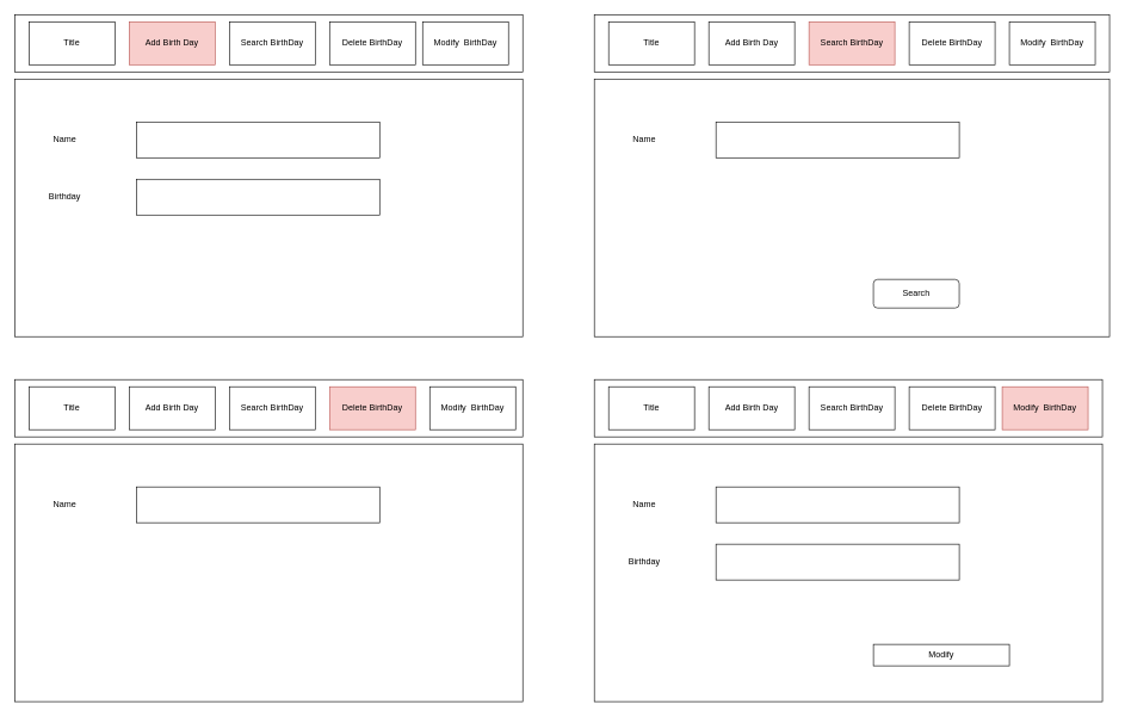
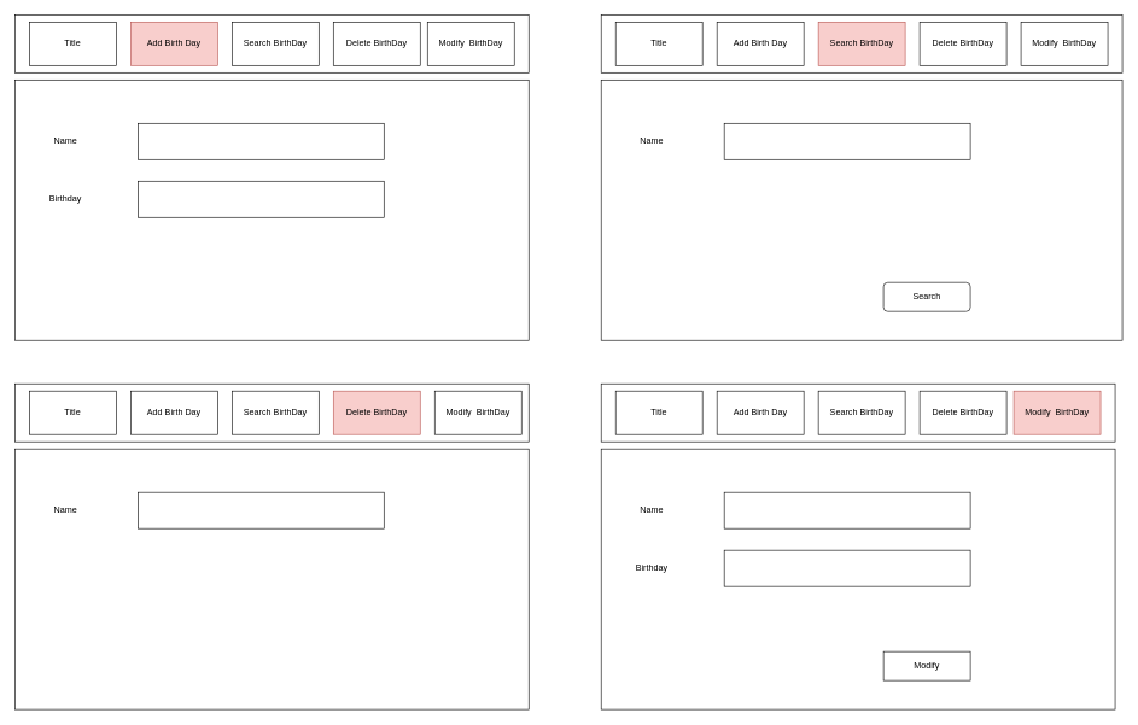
  <mxCell id="0" />
  <mxCell id="1" parent="0" />
  <mxCell id="2" value="" style="rounded=0;whiteSpace=wrap;html=1;" parent="1" vertex="1"><mxGeometry x="20" y="20" width="710" height="80" as="geometry" /></mxCell>
  <mxCell id="3" value="Title" style="rounded=0;whiteSpace=wrap;html=1;" parent="1" vertex="1"><mxGeometry x="40" y="30" width="120" height="60" as="geometry" /></mxCell>
  <mxCell id="4" value="Add Birth Day" style="rounded=0;whiteSpace=wrap;html=1;fillColor=#f8cecc;strokeColor=#b85450;" parent="1" vertex="1"><mxGeometry x="180" y="30" width="120" height="60" as="geometry" /></mxCell>
  <mxCell id="5" value="Search BirthDay" style="rounded=0;whiteSpace=wrap;html=1;" parent="1" vertex="1"><mxGeometry x="320" y="30" width="120" height="60" as="geometry" /></mxCell>
  <mxCell id="6" value="" style="rounded=0;whiteSpace=wrap;html=1;" parent="1" vertex="1"><mxGeometry x="20" y="110" width="710" height="360" as="geometry" /></mxCell>
  <mxCell id="7" value="" style="rounded=0;whiteSpace=wrap;html=1;" parent="1" vertex="1"><mxGeometry x="190" y="170" width="340" height="50" as="geometry" /></mxCell>
  <mxCell id="8" value="Name" style="text;html=1;strokeColor=none;fillColor=none;align=center;verticalAlign=middle;whiteSpace=wrap;rounded=0;" parent="1" vertex="1"><mxGeometry x="70" y="185" width="40" height="20" as="geometry" /></mxCell>
  <mxCell id="9" value="" style="rounded=0;whiteSpace=wrap;html=1;" parent="1" vertex="1"><mxGeometry x="190" y="250" width="340" height="50" as="geometry" /></mxCell>
  <mxCell id="10" value="Birthday" style="text;html=1;strokeColor=none;fillColor=none;align=center;verticalAlign=middle;whiteSpace=wrap;rounded=0;" parent="1" vertex="1"><mxGeometry x="70" y="265" width="40" height="20" as="geometry" /></mxCell>
  <mxCell id="11" value="" style="rounded=0;whiteSpace=wrap;html=1;" parent="1" vertex="1"><mxGeometry x="830" y="20" width="720" height="80" as="geometry" /></mxCell>
  <mxCell id="12" value="Title" style="rounded=0;whiteSpace=wrap;html=1;" parent="1" vertex="1"><mxGeometry x="850" y="30" width="120" height="60" as="geometry" /></mxCell>
  <mxCell id="13" value="Add Birth Day" style="rounded=0;whiteSpace=wrap;html=1;" parent="1" vertex="1"><mxGeometry x="990" y="30" width="120" height="60" as="geometry" /></mxCell>
  <mxCell id="14" value="Search BirthDay" style="rounded=0;whiteSpace=wrap;html=1;fillColor=#f8cecc;strokeColor=#b85450;" parent="1" vertex="1"><mxGeometry x="1130" y="30" width="120" height="60" as="geometry" /></mxCell>
  <mxCell id="15" value="" style="rounded=0;whiteSpace=wrap;html=1;" parent="1" vertex="1"><mxGeometry x="830" y="110" width="720" height="360" as="geometry" /></mxCell>
  <mxCell id="16" value="" style="rounded=0;whiteSpace=wrap;html=1;" parent="1" vertex="1"><mxGeometry x="1000" y="170" width="340" height="50" as="geometry" /></mxCell>
  <mxCell id="17" value="Name" style="text;html=1;strokeColor=none;fillColor=none;align=center;verticalAlign=middle;whiteSpace=wrap;rounded=0;" parent="1" vertex="1"><mxGeometry x="880" y="185" width="40" height="20" as="geometry" /></mxCell>
  <mxCell id="18" value="Search" style="whiteSpace=wrap;html=1;rounded=1;" parent="1" vertex="1"><mxGeometry x="1220" y="390" width="120" height="40" as="geometry" /></mxCell>
  <mxCell id="19" value="Delete BirthDay" style="rounded=0;whiteSpace=wrap;html=1;" parent="1" vertex="1"><mxGeometry x="460" y="30" width="120" height="60" as="geometry" /></mxCell>
  <mxCell id="20" value="Delete BirthDay" style="rounded=0;whiteSpace=wrap;html=1;" parent="1" vertex="1"><mxGeometry x="1270" y="30" width="120" height="60" as="geometry" /></mxCell>
  <mxCell id="21" value="" style="rounded=0;whiteSpace=wrap;html=1;" parent="1" vertex="1"><mxGeometry x="20" y="530" width="710" height="80" as="geometry" /></mxCell>
  <mxCell id="22" value="Title" style="rounded=0;whiteSpace=wrap;html=1;" parent="1" vertex="1"><mxGeometry x="40" y="540" width="120" height="60" as="geometry" /></mxCell>
  <mxCell id="23" value="Add Birth Day" style="rounded=0;whiteSpace=wrap;html=1;" parent="1" vertex="1"><mxGeometry x="180" y="540" width="120" height="60" as="geometry" /></mxCell>
  <mxCell id="24" value="Search BirthDay" style="rounded=0;whiteSpace=wrap;html=1;" parent="1" vertex="1"><mxGeometry x="320" y="540" width="120" height="60" as="geometry" /></mxCell>
  <mxCell id="25" value="" style="rounded=0;whiteSpace=wrap;html=1;" parent="1" vertex="1"><mxGeometry x="20" y="620" width="710" height="360" as="geometry" /></mxCell>
  <mxCell id="26" value="" style="rounded=0;whiteSpace=wrap;html=1;" parent="1" vertex="1"><mxGeometry x="190" y="680" width="340" height="50" as="geometry" /></mxCell>
  <mxCell id="27" value="Name" style="text;html=1;strokeColor=none;fillColor=none;align=center;verticalAlign=middle;whiteSpace=wrap;rounded=0;" parent="1" vertex="1"><mxGeometry x="70" y="695" width="40" height="20" as="geometry" /></mxCell>
  <mxCell id="28" value="Delete BirthDay" style="rounded=0;whiteSpace=wrap;html=1;fillColor=#f8cecc;strokeColor=#b85450;" parent="1" vertex="1"><mxGeometry x="460" y="540" width="120" height="60" as="geometry" /></mxCell>
  <mxCell id="29" value="Modify&amp;nbsp; BirthDay" style="rounded=0;whiteSpace=wrap;html=1;" parent="1" vertex="1"><mxGeometry x="590" y="30" width="120" height="60" as="geometry" /></mxCell>
  <mxCell id="30" value="Modify&amp;nbsp; BirthDay" style="rounded=0;whiteSpace=wrap;html=1;" parent="1" vertex="1"><mxGeometry x="1410" y="30" width="120" height="60" as="geometry" /></mxCell>
  <mxCell id="31" value="Modify&amp;nbsp; BirthDay" style="rounded=0;whiteSpace=wrap;html=1;" parent="1" vertex="1"><mxGeometry x="600" y="540" width="120" height="60" as="geometry" /></mxCell>
  <mxCell id="32" value="" style="rounded=0;whiteSpace=wrap;html=1;" parent="1" vertex="1"><mxGeometry x="830" y="530" width="710" height="80" as="geometry" /></mxCell>
  <mxCell id="33" value="Title" style="rounded=0;whiteSpace=wrap;html=1;" parent="1" vertex="1"><mxGeometry x="850" y="540" width="120" height="60" as="geometry" /></mxCell>
  <mxCell id="34" value="Add Birth Day" style="rounded=0;whiteSpace=wrap;html=1;" parent="1" vertex="1"><mxGeometry x="990" y="540" width="120" height="60" as="geometry" /></mxCell>
  <mxCell id="35" value="Search BirthDay" style="rounded=0;whiteSpace=wrap;html=1;" parent="1" vertex="1"><mxGeometry x="1130" y="540" width="120" height="60" as="geometry" /></mxCell>
  <mxCell id="36" value="" style="rounded=0;whiteSpace=wrap;html=1;" parent="1" vertex="1"><mxGeometry x="830" y="620" width="710" height="360" as="geometry" /></mxCell>
  <mxCell id="37" value="" style="rounded=0;whiteSpace=wrap;html=1;" parent="1" vertex="1"><mxGeometry x="1000" y="680" width="340" height="50" as="geometry" /></mxCell>
  <mxCell id="38" value="Name" style="text;html=1;strokeColor=none;fillColor=none;align=center;verticalAlign=middle;whiteSpace=wrap;rounded=0;" parent="1" vertex="1"><mxGeometry x="880" y="695" width="40" height="20" as="geometry" /></mxCell>
  <mxCell id="39" value="" style="rounded=0;whiteSpace=wrap;html=1;" parent="1" vertex="1"><mxGeometry x="1000" y="760" width="340" height="50" as="geometry" /></mxCell>
  <mxCell id="40" value="Birthday" style="text;html=1;strokeColor=none;fillColor=none;align=center;verticalAlign=middle;whiteSpace=wrap;rounded=0;" parent="1" vertex="1"><mxGeometry x="880" y="775" width="40" height="20" as="geometry" /></mxCell>
- <mxCell id="41" value="Modify" style="rounded=0;whiteSpace=wrap;html=1;" parent="1" vertex="1"><mxGeometry x="1220" y="900" width="190" height="30" as="geometry" /></mxCell>
+ <mxCell id="41" value="Modify" style="rounded=0;whiteSpace=wrap;html=1;" parent="1" vertex="1"><mxGeometry x="1220" y="900" width="120" height="40" as="geometry" /></mxCell>
  <mxCell id="42" value="Delete BirthDay" style="rounded=0;whiteSpace=wrap;html=1;" parent="1" vertex="1"><mxGeometry x="1270" y="540" width="120" height="60" as="geometry" /></mxCell>
  <mxCell id="43" value="Modify&amp;nbsp; BirthDay" style="rounded=0;whiteSpace=wrap;html=1;fillColor=#f8cecc;strokeColor=#b85450;" parent="1" vertex="1"><mxGeometry x="1400" y="540" width="120" height="60" as="geometry" /></mxCell>
